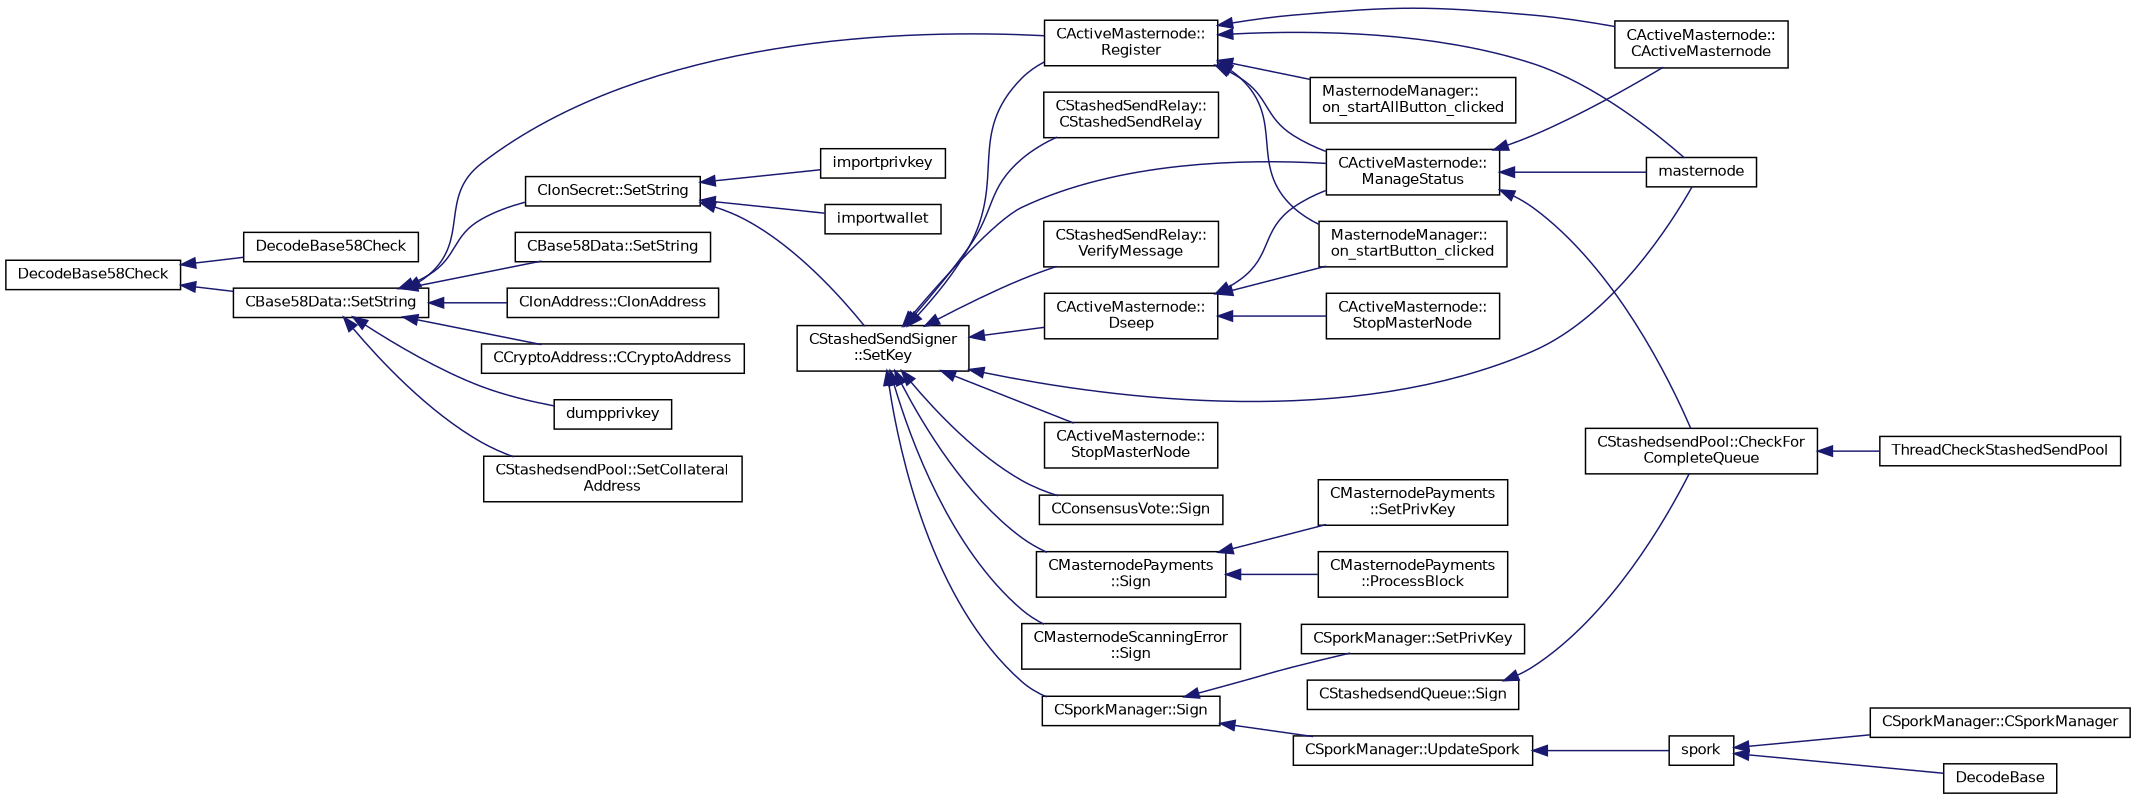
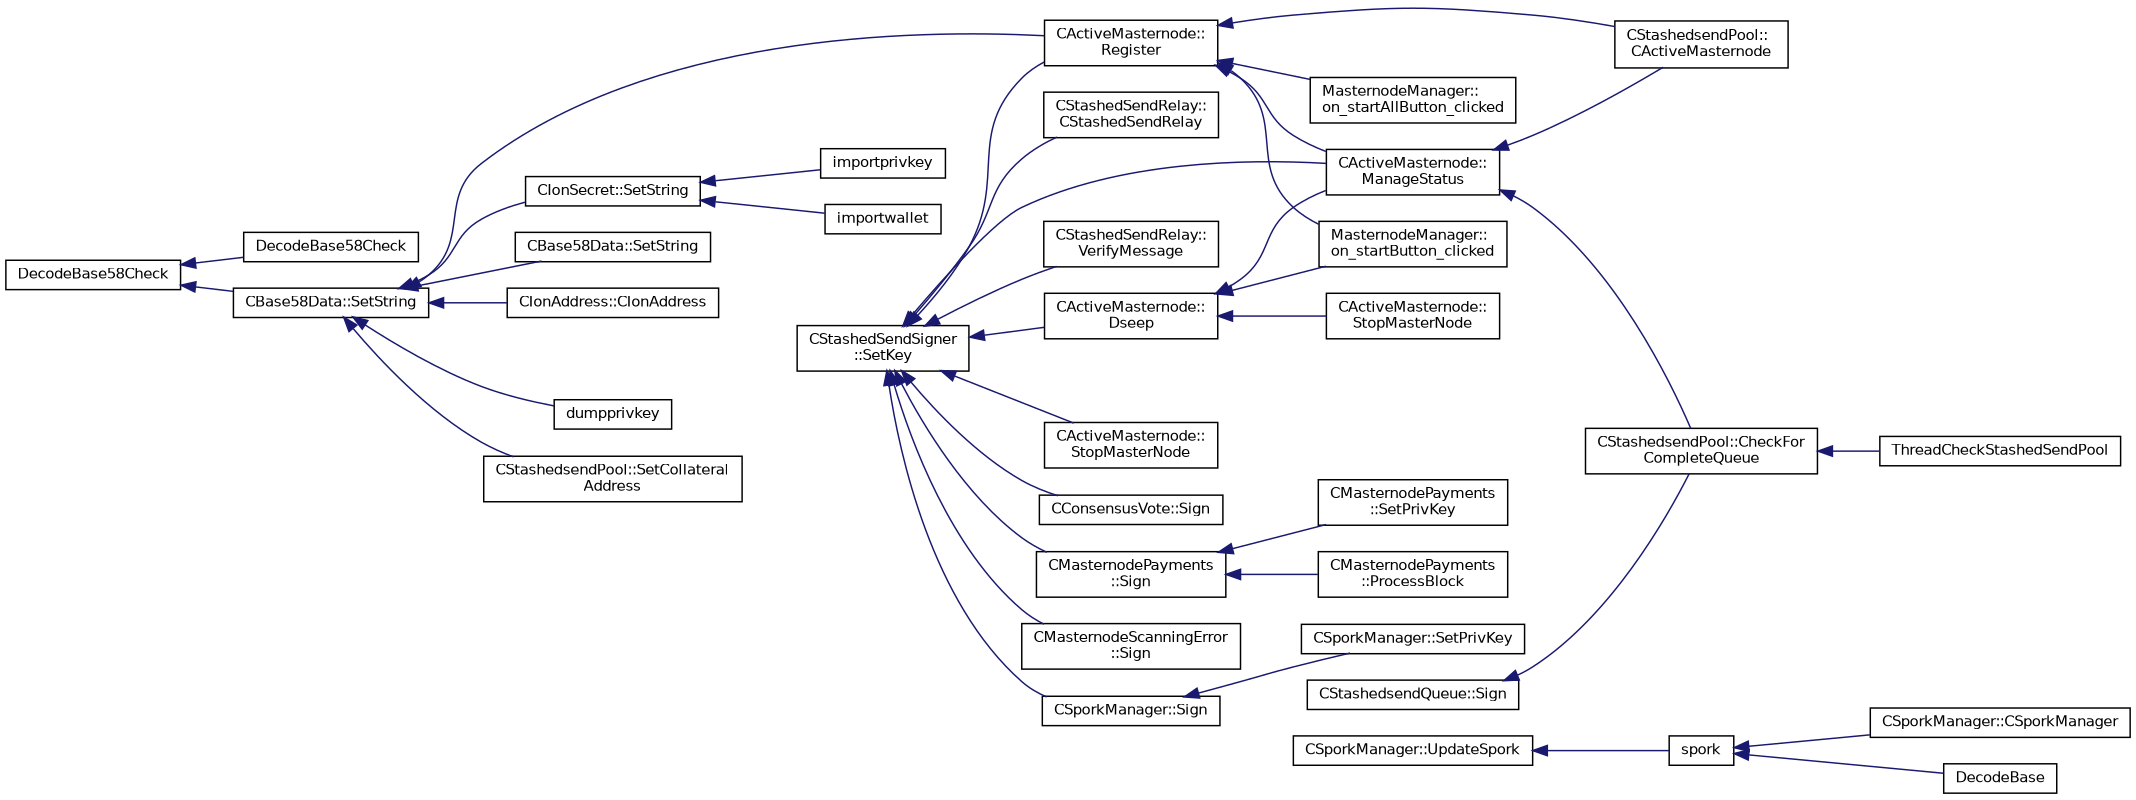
  digraph {
    rankdir=LR
    node [color=black fillcolor=white fontname=Helvetica fontsize=10 shape=record style=filled]
    edge [color=midnightblue dir=back fontname=Helvetica fontsize=10 labelfontname=Helvetica labelfontsize=10 style=solid]
    n1 [height=0.2 label=DecodeBase58Check width=0.4]
    n2 [height=0.2 label=DecodeBase58Check width=0.4]
    n3 [height=0.2 label="CBase58Data::SetString" width=0.4]
    n4 [height=0.2 label="CActiveMasternode::\lRegister" width=0.4]
    n5 [height=0.2 label="CBase58Data::SetString" width=0.4]
    n6 [height=0.2 label="CIonSecret::SetString" width=0.4]
    n7 [height=0.2 label="CIonAddress::CIonAddress" width=0.4]
-   n8 [height=0.2 label="CCryptoAddress::CCryptoAddress" width=0.4]
    n9 [height=0.2 label=dumpprivkey width=0.4]
    n10 [height=0.2 label="CStashedsendPool::SetCollateral\lAddress" width=0.4]
    n11 [height=0.2 label="CActiveMasternode::\lManageStatus" width=0.4]
-   n12 [height=0.2 label="CActiveMasternode::\lCActiveMasternode" width=0.4]
-   n13 [height=0.2 label=masternode width=0.4]
+   n12 [height=0.2 label="CStashedsendPool::\lCActiveMasternode" width=0.4]
    n14 [height=0.2 label="MasternodeManager::\lon_startButton_clicked" width=0.4]
    n15 [height=0.2 label="MasternodeManager::\lon_startAllButton_clicked" width=0.4]
    n16 [height=0.2 label=importprivkey width=0.4]
    n17 [height=0.2 label=importwallet width=0.4]
    n18 [height=0.2 label="CStashedSendSigner\l::SetKey" width=0.4]
    n19 [height=0.2 label="CStashedsendPool::CheckFor\lCompleteQueue" width=0.4]
    n20 [height=0.2 label=ThreadCheckStashedSendPool width=0.4]
    n21 [height=0.2 label="CActiveMasternode::\lStopMasterNode" width=0.4]
    n22 [height=0.2 label="CActiveMasternode::\lDseep" width=0.4]
    n23 [height=0.2 label="CConsensusVote::Sign" width=0.4]
    n24 [height=0.2 label="CMasternodePayments\l::Sign" width=0.4]
    n25 [height=0.2 label="CMasternodeScanningError\l::Sign" width=0.4]
    n26 [height=0.2 label="CSporkManager::Sign" width=0.4]
    n27 [height=0.2 label="CStashedSendRelay::\lCStashedSendRelay" width=0.4]
    n28 [height=0.2 label="CStashedSendRelay::\lVerifyMessage" width=0.4]
    n29 [height=0.2 label="CActiveMasternode::\lStopMasterNode" width=0.4]
    n30 [height=0.2 label="CMasternodePayments\l::ProcessBlock" width=0.4]
    n31 [height=0.2 label="CMasternodePayments\l::SetPrivKey" width=0.4]
    n32 [height=0.2 label="CSporkManager::UpdateSpork" width=0.4]
    n33 [height=0.2 label="CSporkManager::SetPrivKey" width=0.4]
    n34 [height=0.2 label="CStashedsendQueue::Sign" width=0.4]
    n35 [height=0.2 label=spork width=0.4]
    n36 [height=0.2 label=DecodeBase width=0.4]
    n37 [height=0.2 label="CSporkManager::CSporkManager" width=0.4]
    n1 -> n2
    n1 -> n3
    n3 -> n4
    n3 -> n5
    n3 -> n6
    n3 -> n7
-   n3 -> n8
    n3 -> n9
    n3 -> n10
    n4 -> n11
    n4 -> n12
-   n4 -> n13
    n4 -> n14
    n4 -> n15
    n6 -> n16
    n6 -> n17
-   n6 -> n18
    n11 -> n12
-   n11 -> n13
    n11 -> n19
    n18 -> n4
    n18 -> n11
-   n18 -> n13
    n18 -> n21
    n18 -> n22
    n18 -> n23
    n18 -> n24
    n18 -> n25
    n18 -> n26
    n18 -> n27
    n18 -> n28
    n19 -> n20
    n22 -> n11
    n22 -> n14
    n22 -> n29
    n24 -> n30
    n24 -> n31
-   n26 -> n32
    n26 -> n33
    n32 -> n35
    n34 -> n19
    n35 -> n36
    n35 -> n37
  }
